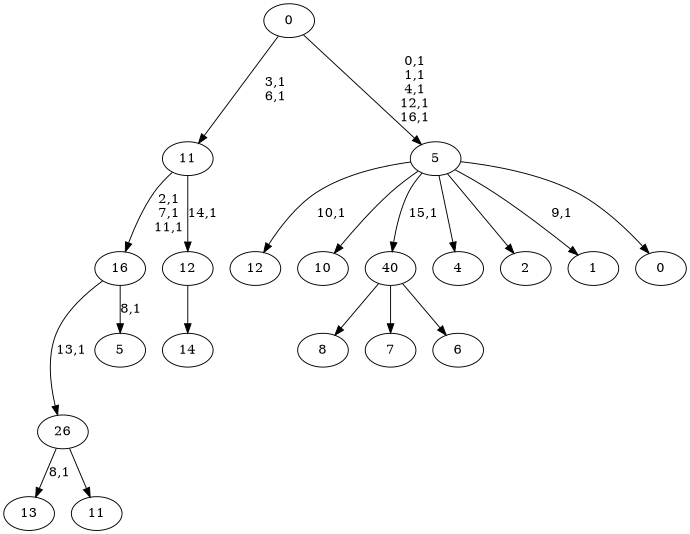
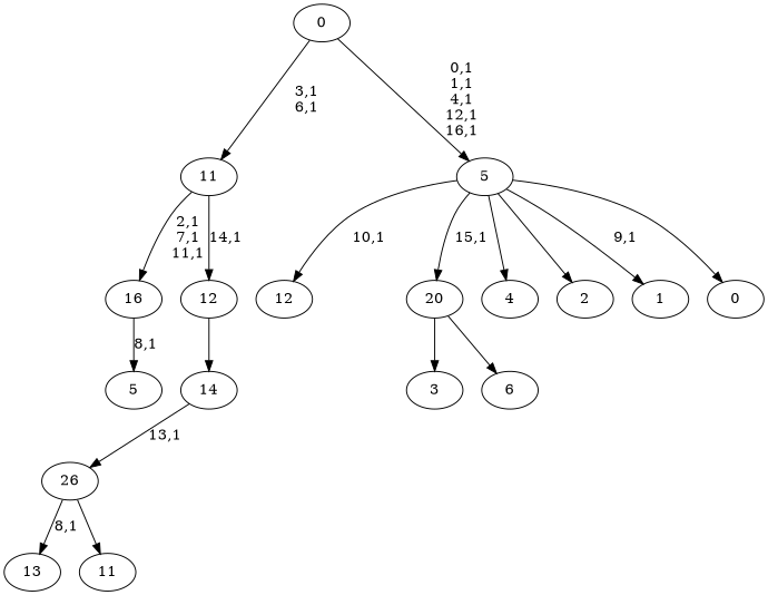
  digraph {
    n1 [label=14]
    n2 [label=13]
    n3 [label=12]
    n4 [label=11]
    26
-   n6 [label=10]
-   n7 [label=8]
-   n8 [label=7]
+   n8 [label=3]
    n9 [label=6]
-   20 [label=40]
+   20
    n11 [label=5]
    n12 [label=16]
    n13 [label=4]
    12
    11
    n16 [label=2]
    n17 [label=1]
    n18 [label=0]
    5
    0
    26 -> n2 [label="8,1"]
    26 -> n4
-   20 -> n7
    20 -> n8
    20 -> n9
-   n12 -> 26 [label="13,1"]
+   n1 -> 26 [label="13,1"]
    n12 -> n11 [label="8,1"]
    12 -> n1
    11 -> n12 [label="2,1\n7,1\n11,1"]
    11 -> 12 [label="14,1"]
    5 -> n3 [label="10,1"]
-   5 -> n6
    5 -> 20 [label="15,1"]
    5 -> n13
    5 -> n16
    5 -> n17 [label="9,1"]
    5 -> n18
    0 -> 11 [label="3,1\n6,1"]
    0 -> 5 [label="0,1\n1,1\n4,1\n12,1\n16,1"]
  }
